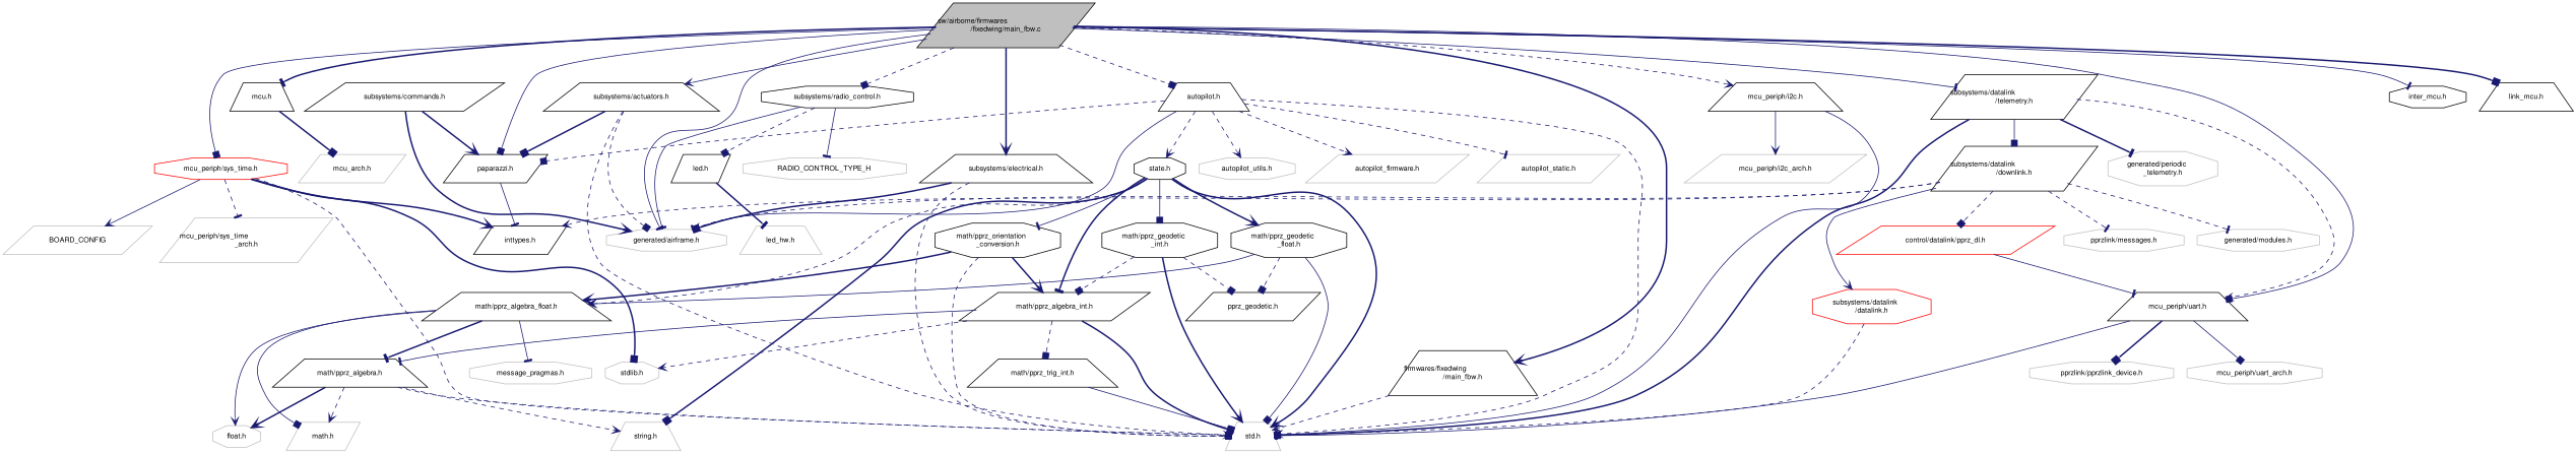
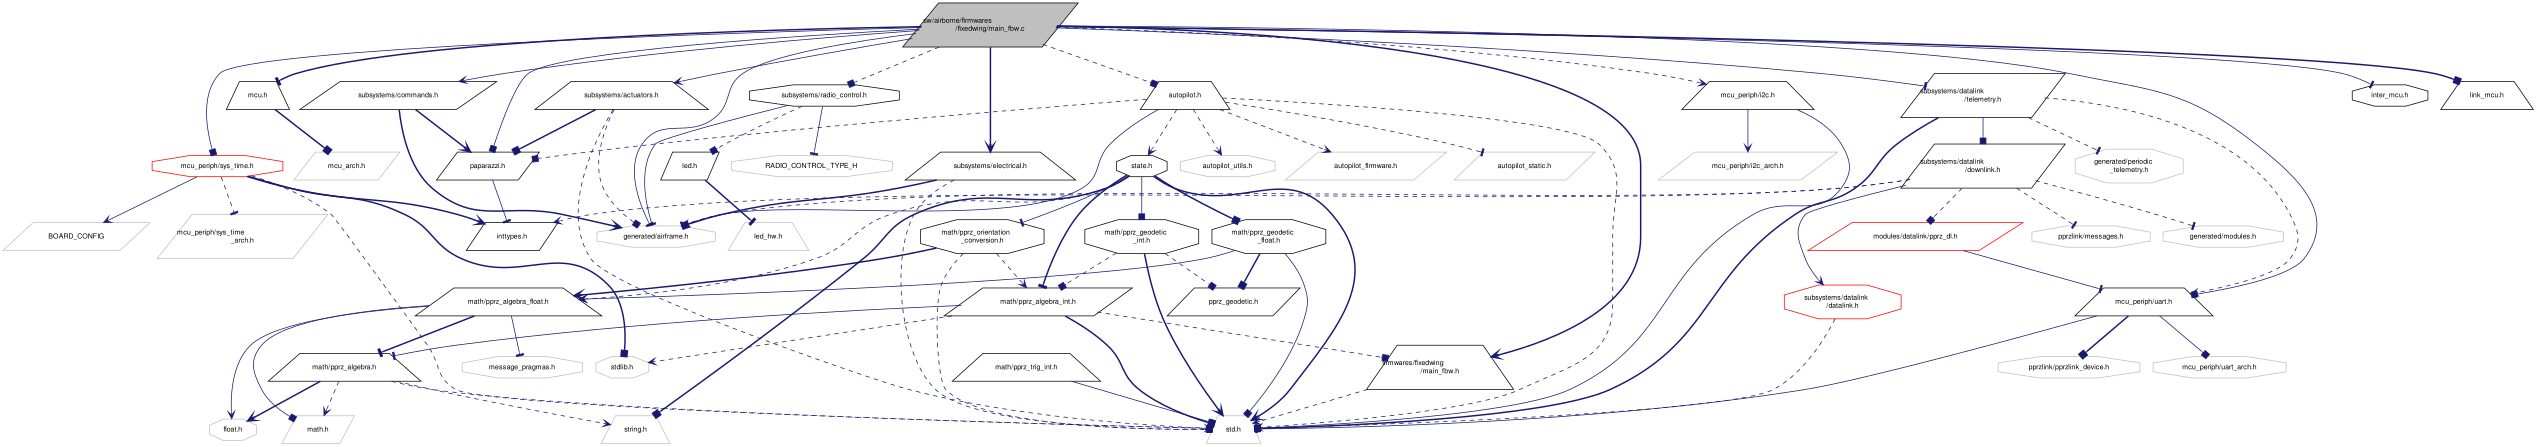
  digraph {
    node [color=black fillcolor=white fontname=FreeSans fontsize=10 shape=octagon style=filled]
    edge [arrowhead=box color=midnightblue fontname=FreeSans fontsize=10 labelfontname=FreeSans labelfontsize=10 style=dashed]
    n1 [fillcolor=grey75 fontcolor=black height=0.2 label="sw/airborne/firmwares\l/fixedwing/main_fbw.c" shape=parallelogram width=0.4]
    n2 [height=0.2 label="firmwares/fixedwing\l/main_fbw.h" shape=trapezium width=0.4]
    n3 [color=grey75 height=0.2 label="generated/airframe.h" width=0.4]
    n4 [height=0.2 label="mcu.h" shape=trapezium width=0.4]
    n5 [color=red height=0.2 label="mcu_periph/sys_time.h" width=0.4]
    n6 [height=0.2 label="subsystems/commands.h" shape=parallelogram width=0.4]
    n7 [height=0.2 label="paparazzi.h" shape=parallelogram width=0.4]
    n8 [height=0.2 label="subsystems/actuators.h" shape=trapezium width=0.4]
    n9 [height=0.2 label="subsystems/electrical.h" shape=trapezium width=0.4]
    n10 [height=0.2 label="subsystems/radio_control.h" width=0.4]
    n11 [height=0.2 label="autopilot.h" shape=trapezium width=0.4]
    n12 [height=0.2 label="mcu_periph/i2c.h" shape=trapezium width=0.4]
    n13 [height=0.2 label="mcu_periph/uart.h" shape=trapezium width=0.4]
    n14 [height=0.2 label="subsystems/datalink\l/telemetry.h" shape=parallelogram width=0.4]
    n15 [height=0.2 label="inter_mcu.h" width=0.4]
    n16 [height=0.2 label="link_mcu.h" shape=trapezium width=0.4]
    n17 [color=grey75 height=0.2 label="std.h" shape=trapezium width=0.4]
    n18 [color=grey75 height=0.2 label="mcu_arch.h" shape=parallelogram width=0.4]
    n19 [height=0.2 label="inttypes.h" shape=parallelogram width=0.4]
    n20 [color=grey75 height=0.2 label="stdlib.h" width=0.4]
    n21 [color=grey75 height=0.2 label=BOARD_CONFIG shape=parallelogram width=0.4]
    n22 [color=grey75 height=0.2 label="mcu_periph/sys_time\l_arch.h" shape=parallelogram width=0.4]
    n23 [height=0.2 label="led.h" shape=parallelogram width=0.4]
    n24 [color=grey75 height=0.2 label=RADIO_CONTROL_TYPE_H width=0.4]
    n25 [height=0.2 label="state.h" width=0.4]
    n26 [color=grey75 height=0.2 label="autopilot_utils.h" width=0.4]
    n27 [color=grey75 height=0.2 label="autopilot_firmware.h" shape=parallelogram width=0.4]
    n28 [color=grey75 height=0.2 label="autopilot_static.h" shape=parallelogram width=0.4]
    n29 [color=grey75 height=0.2 label="mcu_periph/i2c_arch.h" shape=parallelogram width=0.4]
    n30 [color=grey75 height=0.2 label="mcu_periph/uart_arch.h" width=0.4]
    n31 [color=grey75 height=0.2 label="pprzlink/pprzlink_device.h" width=0.4]
    n32 [color=grey75 height=0.2 label="generated/periodic\l_telemetry.h" width=0.4]
    n33 [height=0.2 label="subsystems/datalink\l/downlink.h" shape=parallelogram width=0.4]
    n34 [color=grey75 height=0.2 label="led_hw.h" shape=trapezium width=0.4]
    n35 [height=0.2 label="math/pprz_algebra_int.h" shape=parallelogram width=0.4]
    n36 [color=grey75 height=0.2 label="string.h" shape=trapezium width=0.4]
    n37 [height=0.2 label="math/pprz_algebra_float.h" shape=trapezium width=0.4]
    n38 [height=0.2 label="math/pprz_geodetic\l_int.h" width=0.4]
    n39 [height=0.2 label="math/pprz_geodetic\l_float.h" width=0.4]
    n40 [height=0.2 label="math/pprz_orientation\l_conversion.h" width=0.4]
    n41 [height=0.2 label="math/pprz_algebra.h" shape=trapezium width=0.4]
    n42 [height=0.2 label="math/pprz_trig_int.h" shape=trapezium width=0.4]
    n43 [color=grey75 height=0.2 label="float.h" width=0.4]
    n44 [color=grey75 height=0.2 label="math.h" shape=parallelogram width=0.4]
    n45 [color=grey75 height=0.2 label="message_pragmas.h" width=0.4]
    n46 [height=0.2 label="pprz_geodetic.h" shape=parallelogram width=0.4]
    n47 [color=grey75 height=0.2 label="generated/modules.h" width=0.4]
    n48 [color=grey75 height=0.2 label="pprzlink/messages.h" width=0.4]
    n49 [color=red height=0.2 label="subsystems/datalink\l/datalink.h" width=0.4]
-   n50 [color=red height=0.2 label="control/datalink/pprz_dl.h" shape=parallelogram width=0.4]
+   n50 [color=red height=0.2 label="modules/datalink/pprz_dl.h" shape=parallelogram width=0.4]
    n1 -> n2 [arrowhead=vee style=bold]
    n1 -> n3 [arrowhead=tee style=solid]
    n1 -> n4 [arrowhead=tee style=bold]
    n1 -> n5 [style=solid]
+   n1 -> n6 [arrowhead=vee style=solid]
    n1 -> n7 [style=solid]
    n1 -> n8 [arrowhead=vee style=solid]
    n1 -> n9 [arrowhead=vee style=bold]
    n1 -> n10
    n1 -> n11
    n1 -> n12 [arrowhead=vee]
    n1 -> n13 [style=solid]
    n1 -> n14 [arrowhead=tee style=solid]
    n1 -> n15 [arrowhead=tee style=solid]
    n1 -> n16 [style=bold]
    n2 -> n17 [arrowhead=vee]
    n4 -> n18 [style=bold]
    n5 -> n17 [arrowhead=tee]
    n5 -> n19 [arrowhead=vee style=bold]
    n5 -> n20 [style=bold]
    n5 -> n21 [arrowhead=vee style=solid]
    n5 -> n22 [arrowhead=tee]
    n6 -> n3 [arrowhead=vee style=bold]
    n6 -> n7 [arrowhead=vee style=bold]
    n7 -> n19 [arrowhead=tee style=solid]
    n8 -> n3
    n8 -> n7 [style=bold]
    n8 -> n17 [arrowhead=vee]
    n9 -> n3 [style=bold]
    n9 -> n17
    n10 -> n3 [arrowhead=tee style=solid]
    n10 -> n23
    n10 -> n24 [arrowhead=tee style=solid]
    n11 -> n3 [arrowhead=vee style=solid]
    n11 -> n7
    n11 -> n17 [arrowhead=vee]
    n11 -> n25 [arrowhead=vee]
    n11 -> n26 [arrowhead=vee]
    n11 -> n27 [arrowhead=vee]
    n11 -> n28 [arrowhead=tee]
    n12 -> n17 [style=solid]
    n12 -> n29 [arrowhead=vee style=solid]
    n13 -> n17 [style=solid]
    n13 -> n30 [style=solid]
    n13 -> n31 [style=bold]
    n14 -> n13 [arrowhead=vee]
    n14 -> n17 [arrowhead=tee style=bold]
-   n14 -> n32 [arrowhead=tee style=bold]
+   n14 -> n32 [arrowhead=tee]
    n14 -> n33 [style=solid]
    n23 -> n34 [arrowhead=tee style=bold]
    n25 -> n17 [arrowhead=vee style=bold]
    n25 -> n35 [arrowhead=tee style=bold]
    n25 -> n36 [style=bold]
    n25 -> n37 [arrowhead=vee]
    n25 -> n38 [style=solid]
-   n25 -> n39 [arrowhead=vee style=bold]
+   n25 -> n39 [style=bold]
    n25 -> n40 [arrowhead=tee style=solid]
    n33 -> n3 [arrowhead=tee]
    n33 -> n19 [arrowhead=vee]
    n33 -> n47 [arrowhead=tee]
    n33 -> n48 [arrowhead=tee]
    n33 -> n49 [arrowhead=vee style=solid]
    n33 -> n50
    n35 -> n17 [style=bold]
    n35 -> n20 [arrowhead=vee]
    n35 -> n41 [arrowhead=tee style=solid]
-   n35 -> n42
+   n35 -> n2
    n37 -> n41 [arrowhead=tee style=bold]
    n37 -> n43 [arrowhead=vee style=solid]
    n37 -> n44 [style=solid]
    n37 -> n45 [arrowhead=tee style=solid]
    n38 -> n17 [arrowhead=vee style=bold]
    n38 -> n35
    n38 -> n46
    n39 -> n17 [style=solid]
    n39 -> n37 [arrowhead=vee style=solid]
-   n39 -> n46
+   n39 -> n46 [style=bold]
    n40 -> n17
-   n40 -> n35 [arrowhead=vee style=bold]
+   n40 -> n35 [arrowhead=vee]
    n40 -> n37 [arrowhead=vee style=bold]
    n41 -> n17
    n41 -> n36 [arrowhead=vee]
    n41 -> n43 [arrowhead=vee style=bold]
    n41 -> n44 [arrowhead=vee]
    n42 -> n17 [style=solid]
    n49 -> n17
    n50 -> n13 [arrowhead=tee style=solid]
  }
